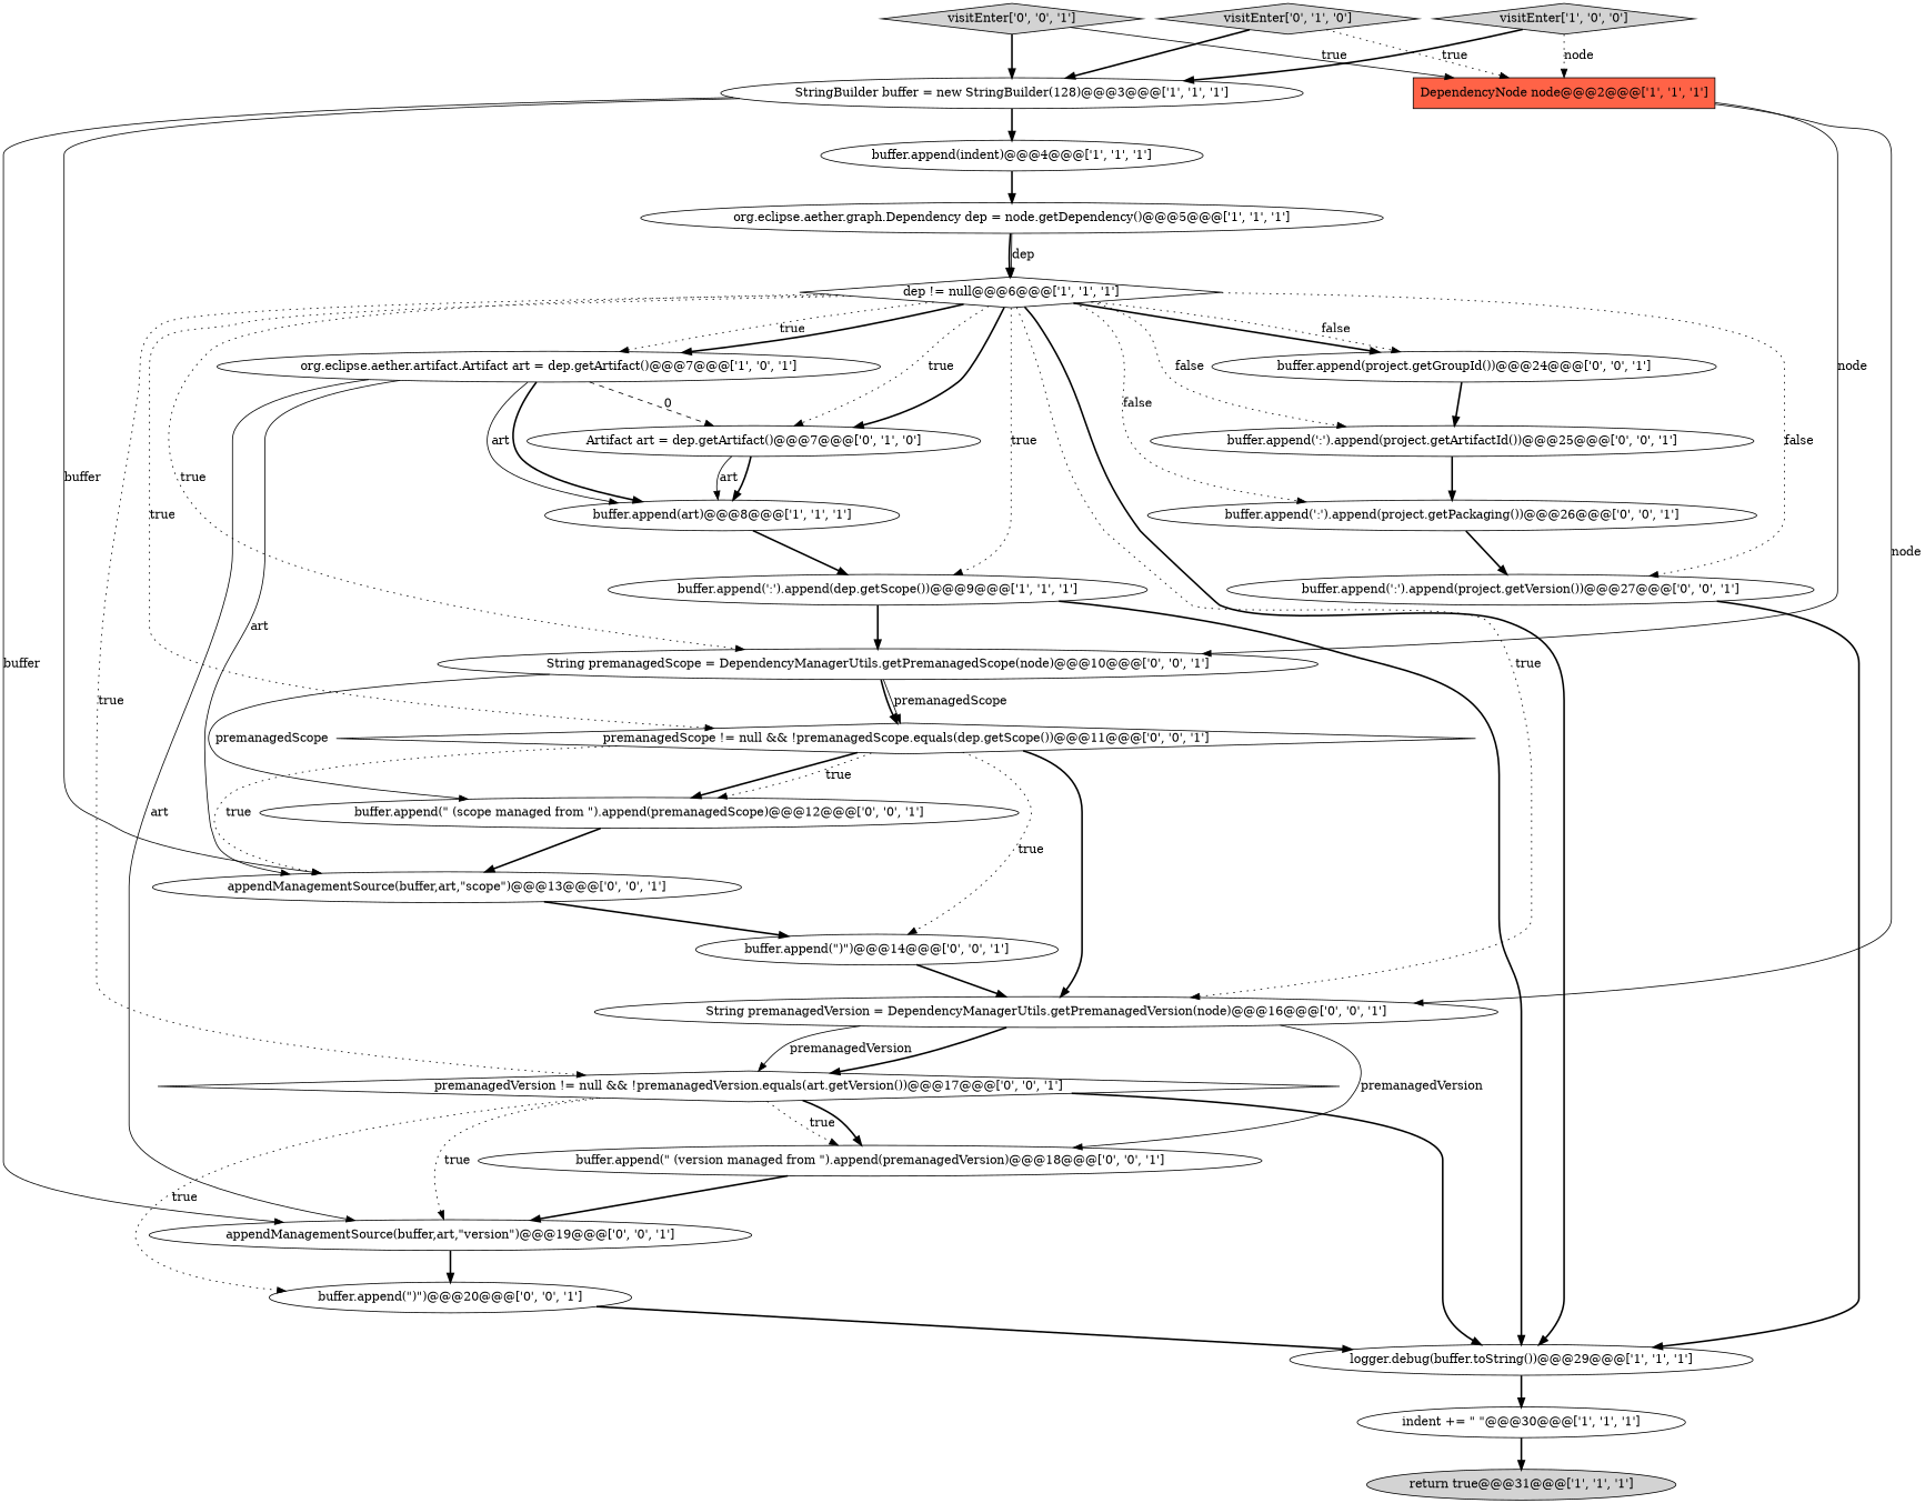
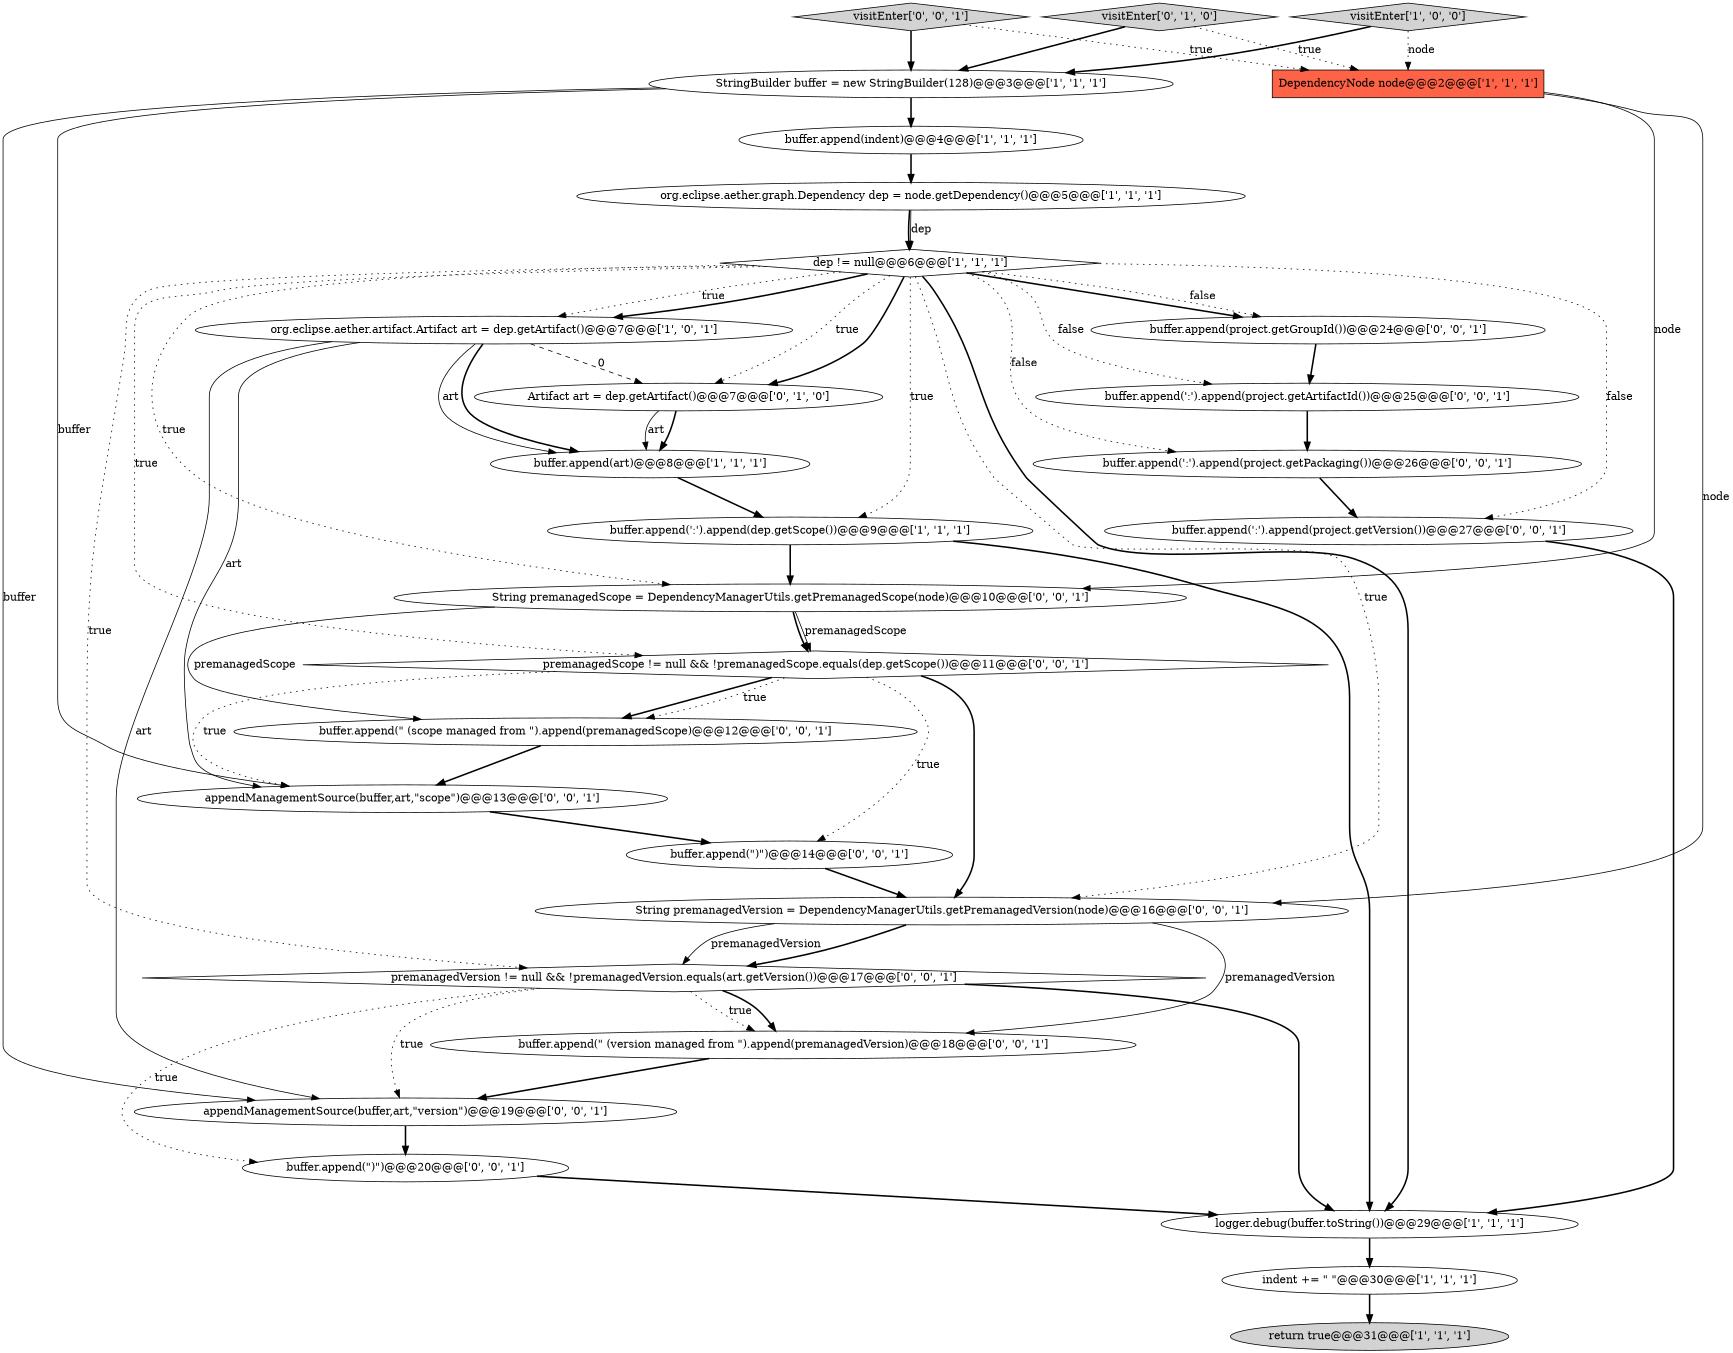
  digraph {
    node [fillcolor=white shape=ellipse style=filled]
    edge [style=bold]
    n1 [label="buffer.append(\" (version managed from \").append(premanagedVersion)@@@18@@@['0', '0', '1']"]
    n2 [label="appendManagementSource(buffer,art,\"version\")@@@19@@@['0', '0', '1']"]
    n3 [label="buffer.append(\")\")@@@20@@@['0', '0', '1']"]
    n4 [label="org.eclipse.aether.graph.Dependency dep = node.getDependency()@@@5@@@['1', '1', '1']"]
    n5 [label="dep != null@@@6@@@['1', '1', '1']" shape=diamond]
    n6 [label="String premanagedVersion = DependencyManagerUtils.getPremanagedVersion(node)@@@16@@@['0', '0', '1']"]
    n7 [label="Artifact art = dep.getArtifact()@@@7@@@['0', '1', '0']"]
    n8 [label="logger.debug(buffer.toString())@@@29@@@['1', '1', '1']"]
    n9 [label="buffer.append(project.getGroupId())@@@24@@@['0', '0', '1']"]
    n10 [label="buffer.append(':').append(dep.getScope())@@@9@@@['1', '1', '1']"]
    n11 [label="premanagedScope != null && !premanagedScope.equals(dep.getScope())@@@11@@@['0', '0', '1']" shape=diamond]
    n12 [label="org.eclipse.aether.artifact.Artifact art = dep.getArtifact()@@@7@@@['1', '0', '1']"]
    n13 [label="String premanagedScope = DependencyManagerUtils.getPremanagedScope(node)@@@10@@@['0', '0', '1']"]
    n14 [label="buffer.append(':').append(project.getArtifactId())@@@25@@@['0', '0', '1']"]
    n15 [label="buffer.append(':').append(project.getVersion())@@@27@@@['0', '0', '1']"]
    n16 [label="premanagedVersion != null && !premanagedVersion.equals(art.getVersion())@@@17@@@['0', '0', '1']" shape=diamond]
    n17 [label="buffer.append(':').append(project.getPackaging())@@@26@@@['0', '0', '1']"]
    n18 [label="buffer.append(\")\")@@@14@@@['0', '0', '1']"]
    n19 [label="buffer.append(art)@@@8@@@['1', '1', '1']"]
    n20 [label="indent += \" \"@@@30@@@['1', '1', '1']"]
    n21 [label="buffer.append(\" (scope managed from \").append(premanagedScope)@@@12@@@['0', '0', '1']"]
    n22 [label="appendManagementSource(buffer,art,\"scope\")@@@13@@@['0', '0', '1']"]
    n23 [fillcolor=lightgray label="visitEnter['0', '1', '0']" shape=diamond]
    n24 [fillcolor=tomato label="DependencyNode node@@@2@@@['1', '1', '1']" shape=box]
    n25 [label="StringBuilder buffer = new StringBuilder(128)@@@3@@@['1', '1', '1']"]
    n26 [label="buffer.append(indent)@@@4@@@['1', '1', '1']"]
    n27 [fillcolor=lightgray label="visitEnter['0', '0', '1']" shape=diamond]
    n28 [fillcolor=lightgray label="return true@@@31@@@['1', '1', '1']"]
    n29 [fillcolor=lightgray label="visitEnter['1', '0', '0']" shape=diamond]
    n1 -> n2
    n2 -> n3
    n3 -> n8
    n4 -> n5 [label=dep style=solid]
    n4 -> n5
    n5 -> n6 [label=true style=dotted]
    n5 -> n7 [label=true style=dotted]
    n5 -> n7
    n5 -> n8
    n5 -> n9
    n5 -> n9 [label=false style=dotted]
    n5 -> n10 [label=true style=dotted]
    n5 -> n11 [label=true style=dotted]
    n5 -> n12 [label=true style=dotted]
    n5 -> n12
    n5 -> n13 [label=true style=dotted]
    n5 -> n14 [label=false style=dotted]
    n5 -> n15 [label=false style=dotted]
    n5 -> n16 [label=true style=dotted]
    n5 -> n17 [label=false style=dotted]
    n6 -> n1 [label=premanagedVersion style=solid]
    n6 -> n16
    n6 -> n16 [label=premanagedVersion style=solid]
    n7 -> n19
    n7 -> n19 [label=art style=solid]
    n8 -> n20
    n9 -> n14
    n10 -> n8
    n10 -> n13
    n11 -> n6
    n11 -> n18 [label=true style=dotted]
    n11 -> n21
    n11 -> n21 [label=true style=dotted]
    n11 -> n22 [label=true style=dotted]
    n12 -> n2 [label=art style=solid]
    n12 -> n7 [label=0 style=dashed]
    n12 -> n19
    n12 -> n19 [label=art style=solid]
    n12 -> n22 [label=art style=solid]
    n13 -> n11
    n13 -> n11 [label=premanagedScope style=solid]
    n13 -> n21 [label=premanagedScope style=solid]
    n14 -> n17
    n15 -> n8
    n16 -> n1 [label=true style=dotted]
    n16 -> n1
    n16 -> n2 [label=true style=dotted]
    n16 -> n3 [label=true style=dotted]
    n16 -> n8
    n17 -> n15
    n18 -> n6
    n19 -> n10
    n20 -> n28
    n21 -> n22
    n22 -> n18
    n23 -> n24 [label=true style=dotted]
    n23 -> n25
    n24 -> n6 [label="node" style=solid]
    n24 -> n13 [label="node" style=solid]
    n25 -> n2 [label=buffer style=solid]
    n25 -> n22 [label=buffer style=solid]
    n25 -> n26
    n26 -> n4
-   n27 -> n24 [label=true style=solid]
+   n27 -> n24 [label=true style=dotted]
    n27 -> n25
    n29 -> n24 [label="node" style=dotted]
    n29 -> n25
  }
